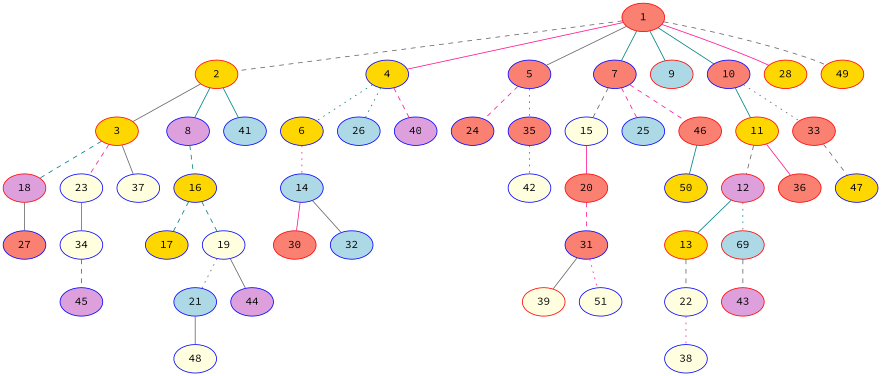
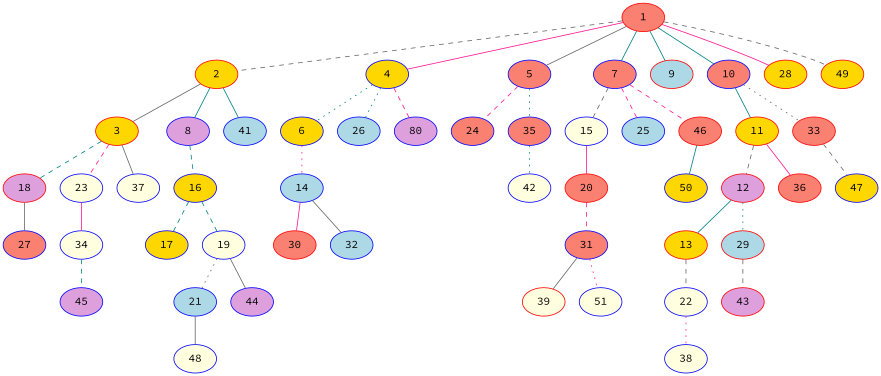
  graph {
    fontname="Source Code Pro"
    node [color=blue fillcolor=salmon fontname="Source Code Pro" style=filled]
    edge [color=teal fontname="Source Code Pro" style=solid]
    1 [color=red]
    2 [color=red fillcolor=gold]
    4 [fillcolor=gold]
    5
    7
    9 [color=red fillcolor=lightblue]
    10
    28 [color=red fillcolor=gold]
    49 [color=red fillcolor=gold]
    3 [color=red fillcolor=gold]
    8 [fillcolor=plum]
    41 [fillcolor=lightblue]
    6 [fillcolor=gold]
    26 [fillcolor=lightblue]
-   40 [fillcolor=plum]
+   40 [fillcolor=plum label=80]
    24
    35
    15 [fillcolor=lightyellow]
    25 [fillcolor=lightblue]
    46 [color=red]
    11 [color=red fillcolor=gold]
    33 [color=red]
    18 [color=red fillcolor=plum]
    23 [fillcolor=lightyellow]
    37 [fillcolor=lightyellow]
    16 [fillcolor=gold]
    27
    34 [fillcolor=lightyellow]
    14 [fillcolor=lightblue]
    42 [fillcolor=lightyellow]
    30 [color=red]
    32 [fillcolor=lightblue]
    20 [color=red]
    50 [fillcolor=gold]
    17 [fillcolor=gold]
    19 [fillcolor=lightyellow]
    12 [color=red fillcolor=plum]
    36 [color=red]
    47 [fillcolor=gold]
    13 [color=red fillcolor=gold]
-   29 [color=red fillcolor=lightblue label=69]
+   29 [color=red fillcolor=lightblue]
    22 [fillcolor=lightyellow]
    43 [color=red fillcolor=plum]
    38 [fillcolor=lightyellow]
    31
    21 [fillcolor=lightblue]
    44 [fillcolor=plum]
    48 [fillcolor=lightyellow]
    39 [color=red fillcolor=lightyellow]
    51 [fillcolor=lightyellow]
    45 [fillcolor=plum]
    1 -- 2 [color=gray40 style=dashed]
    1 -- 4 [color=deeppink]
    1 -- 5 [color=gray40]
    1 -- 7
    1 -- 9
    1 -- 10
    1 -- 28 [color=deeppink]
    1 -- 49 [color=gray40 style=dashed]
    2 -- 3 [color=gray40]
    2 -- 8
    2 -- 41
    4 -- 6 [style=dotted]
    4 -- 26 [style=dotted]
    4 -- 40 [color=deeppink style=dashed]
    5 -- 24 [color=deeppink style=dashed]
    5 -- 35 [style=dotted]
    7 -- 15 [color=gray40 style=dashed]
    7 -- 25 [color=deeppink style=dashed]
    7 -- 46 [color=deeppink style=dashed]
    10 -- 11
    10 -- 33 [color=gray40 style=dotted]
    3 -- 18 [style=dashed]
    3 -- 23 [color=deeppink style=dashed]
    3 -- 37 [color=gray40]
    8 -- 16 [style=dashed]
    6 -- 14 [color=deeppink style=dotted]
    35 -- 42 [style=dotted]
    15 -- 20 [color=deeppink]
    46 -- 50
    11 -- 12 [color=gray40 style=dashed]
    11 -- 36 [color=deeppink]
    33 -- 47 [color=gray40 style=dashed]
    18 -- 27 [color=gray40]
    23 -- 34 [color=deeppink]
    16 -- 17 [style=dashed]
    16 -- 19 [style=dashed]
    34 -- 45 [style=dashed]
    14 -- 30 [color=deeppink]
    14 -- 32 [color=gray40]
    20 -- 31 [color=deeppink style=dashed]
    19 -- 21 [color=gray40 style=dotted]
    19 -- 44 [color=gray40]
    12 -- 13
    12 -- 29 [style=dotted]
    13 -- 22 [color=gray40 style=dashed]
    29 -- 43 [color=gray40 style=dashed]
    22 -- 38 [color=deeppink style=dotted]
    31 -- 39 [color=gray40]
    31 -- 51 [color=deeppink style=dotted]
    21 -- 48 [color=gray40]
  }
